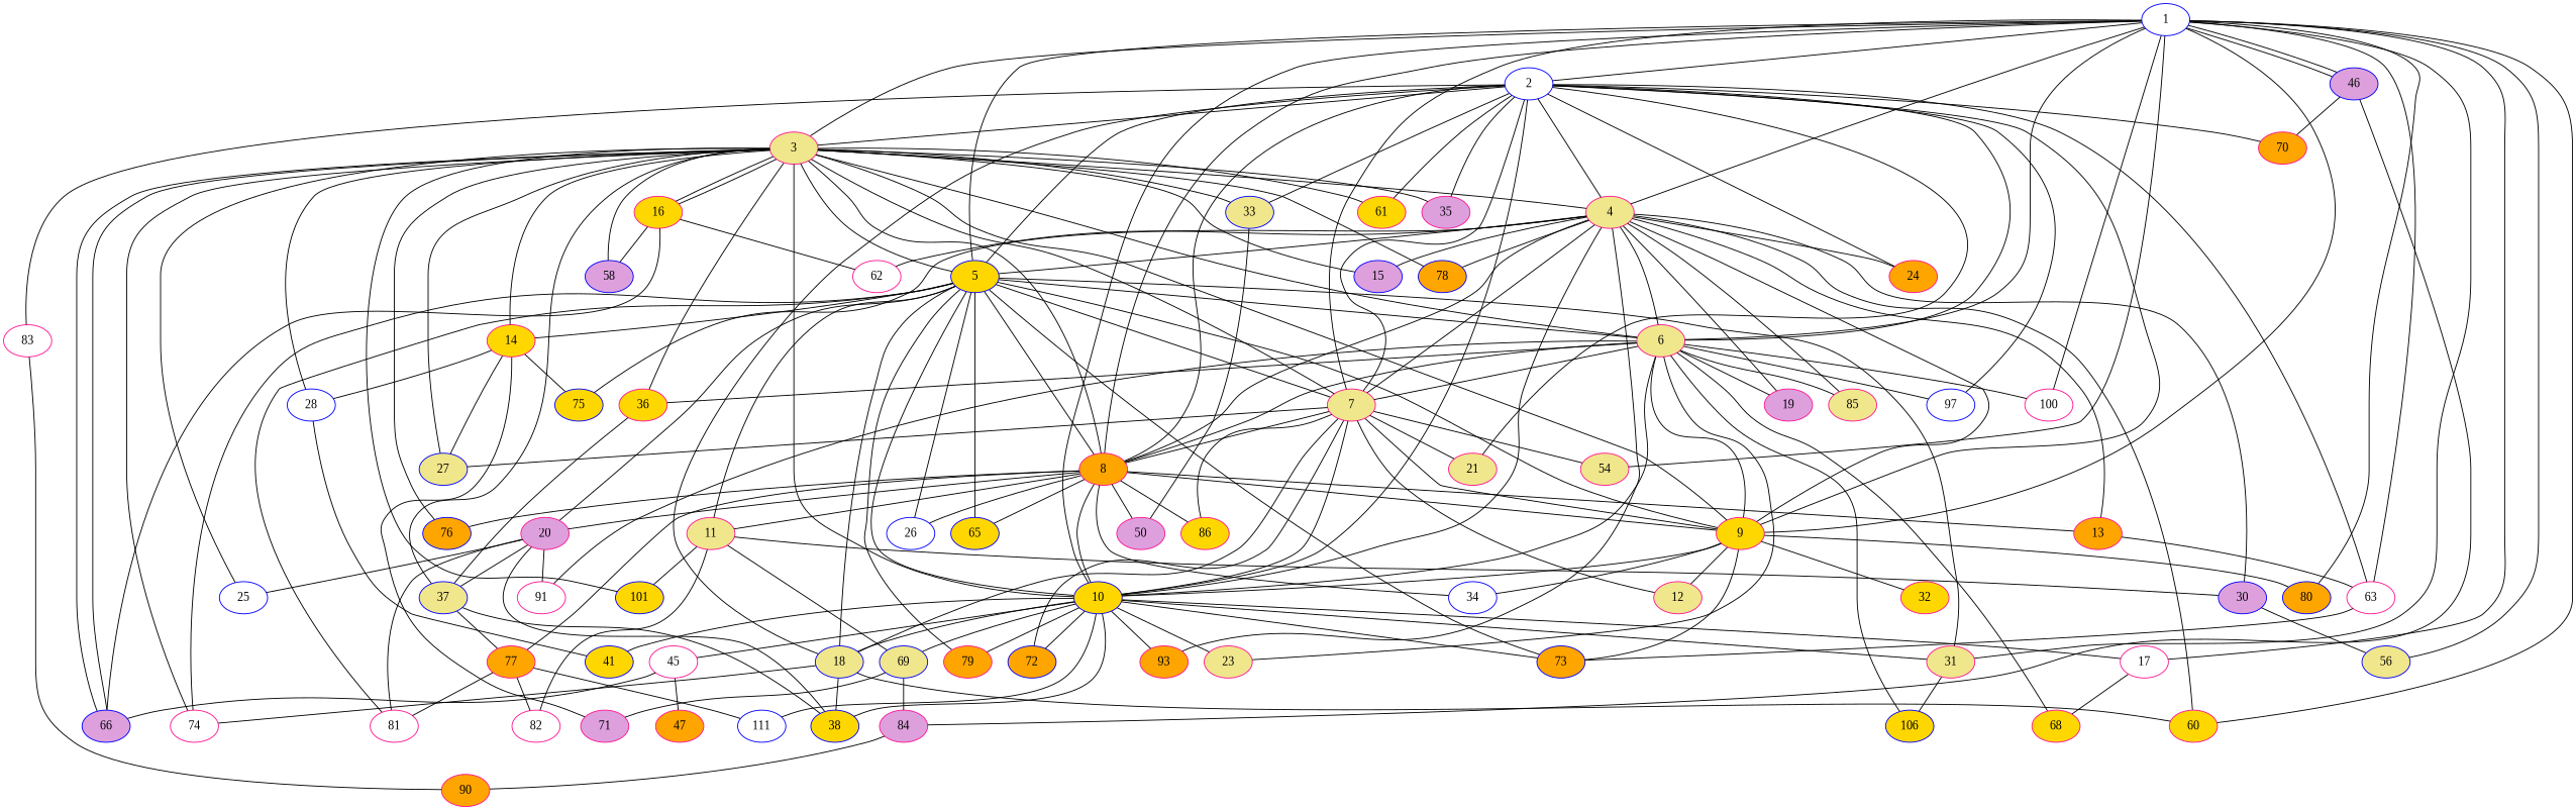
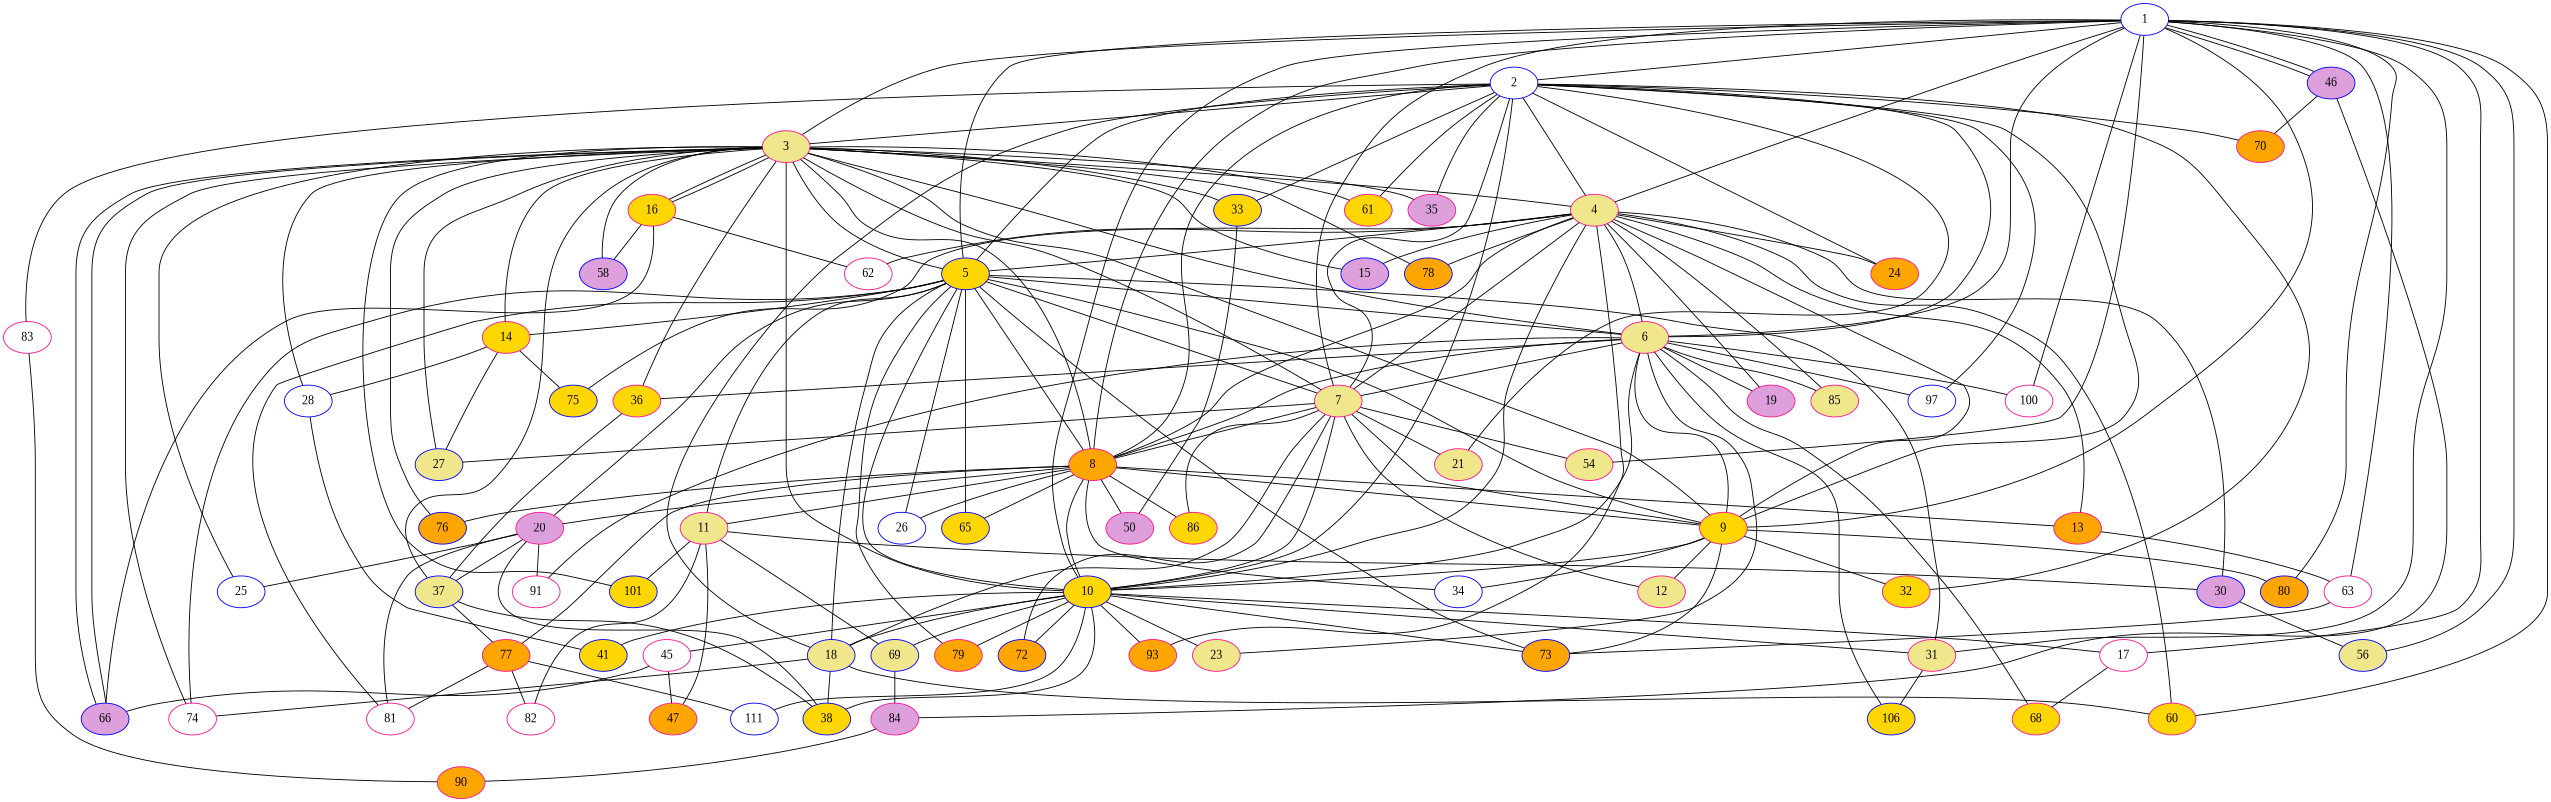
  graph {
    fontname="Liberation Serif"
    node [color=deeppink fillcolor=white fontname="Liberation Serif" style=filled]
    edge [fontname="Liberation Serif"]
    1 [color=blue]
    2 [color=blue]
    3 [fillcolor=khaki super="+42"]
    4 [fillcolor=khaki]
    5 [color=blue fillcolor=gold]
    6 [fillcolor=khaki]
    7 [fillcolor=khaki]
    8 [fillcolor=orange super="+51+94+89"]
    9 [fillcolor=gold]
    10 [color=blue fillcolor=gold super="+44+55+92+105+109+53+39+64+29+40"]
    17
    31 [fillcolor=khaki]
    46 [color=blue fillcolor=plum]
    54 [fillcolor=khaki]
    56 [color=blue fillcolor=khaki]
    60 [fillcolor=gold super="+67"]
    63
    80 [color=blue fillcolor=orange]
    100
    18 [color=blue fillcolor=khaki super="+22+49"]
    21 [fillcolor=khaki]
    24 [fillcolor=orange]
    32 [fillcolor=gold]
-   33 [color=blue fillcolor=khaki]
+   33 [color=blue fillcolor=gold]
    35 [fillcolor=plum]
    61 [fillcolor=gold]
    70 [fillcolor=orange]
    83
    97 [color=blue]
    14 [fillcolor=gold]
    15 [color=blue fillcolor=plum]
    16 [fillcolor=gold]
    25 [color=blue]
    27 [color=blue fillcolor=khaki super="+48"]
    28 [color=blue super="+104"]
    36 [fillcolor=gold]
    37 [color=blue fillcolor=khaki super="+52"]
    58 [color=blue fillcolor=plum]
    66 [color=blue fillcolor=plum super="+95"]
    74 [super="+88"]
    76 [color=blue fillcolor=orange]
    78 [color=blue fillcolor=orange]
    101 [color=blue fillcolor=gold]
    13 [fillcolor=orange]
    19 [fillcolor=plum]
    30 [color=blue fillcolor=plum super="+87"]
    62
    75 [color=blue fillcolor=gold]
    85 [fillcolor=khaki]
    93 [fillcolor=orange]
    11 [fillcolor=khaki]
    20 [fillcolor=plum]
    26 [color=blue super="+43"]
    65 [color=blue fillcolor=gold]
    73 [color=blue fillcolor=orange super="+107"]
    79 [fillcolor=orange]
    81 [super="+99"]
    23 [fillcolor=khaki]
    68 [fillcolor=gold]
    91
    106 [color=blue fillcolor=gold]
    12 [fillcolor=khaki]
    72 [color=blue fillcolor=orange]
    86 [fillcolor=gold]
    34 [color=blue]
    50 [fillcolor=plum]
    77 [fillcolor=orange]
    45
    38 [color=blue fillcolor=gold]
    41 [color=blue fillcolor=gold]
    69 [color=blue fillcolor=khaki]
    111 [color=blue]
    84 [fillcolor=plum]
    90 [fillcolor=orange]
-   71 [fillcolor=plum]
    47 [fillcolor=orange]
    82
    1 -- 2
    1 -- 3
    1 -- 4
    1 -- 5
    1 -- 6
    1 -- 7
    1 -- 8
    1 -- 9
    1 -- 10 [weight=3]
    1 -- 17
    1 -- 31
    1 -- 46
    1 -- 46
    1 -- 54
    1 -- 56
    1 -- 60
    1 -- 63
    1 -- 80
    1 -- 100
    2 -- 3
    2 -- 4
    2 -- 5
    2 -- 6
    2 -- 7
    2 -- 8
    2 -- 9
    2 -- 10 [weight=4]
    2 -- 18
    2 -- 21
    2 -- 24
-   2 -- 63
+   2 -- 32
    2 -- 33
    2 -- 35
    2 -- 61
    2 -- 70
    2 -- 83
    2 -- 97
    3 -- 4
    3 -- 5
    3 -- 6
    3 -- 7
    3 -- 8 [weight=4]
    3 -- 9
    3 -- 10 [weight=3]
    3 -- 33
    3 -- 35
    3 -- 61
    3 -- 14
    3 -- 15
    3 -- 16
    3 -- 16
    3 -- 25
    3 -- 27
    3 -- 28 [weight=2]
    3 -- 36
    3 -- 37
    3 -- 58
    3 -- 66
    3 -- 66
    3 -- 74
    3 -- 76
    3 -- 78
    3 -- 101
    4 -- 5
    4 -- 6
    4 -- 7
    4 -- 8
    4 -- 9
    4 -- 10
    4 -- 60
    4 -- 24
    4 -- 15
    4 -- 78
    4 -- 13
    4 -- 19
    4 -- 30
    4 -- 62
    4 -- 75
    4 -- 85
    4 -- 93
    5 -- 6
    5 -- 7
    5 -- 8
    5 -- 9
    5 -- 10
    5 -- 31
    5 -- 18 [weight=2]
    5 -- 14
    5 -- 74
    5 -- 11
    5 -- 20
    5 -- 26
    5 -- 65
    5 -- 73
    5 -- 79
    5 -- 81
    6 -- 7
    6 -- 8 [weight=2]
    6 -- 9
    6 -- 10
    6 -- 100
    6 -- 97
    6 -- 36
    6 -- 19
    6 -- 85
    6 -- 23
    6 -- 68
    6 -- 91
    6 -- 106
    7 -- 8
    7 -- 9
    7 -- 10
    7 -- 54
    7 -- 18
    7 -- 21
    7 -- 27
    7 -- 12
    7 -- 72
    7 -- 86
    8 -- 9
    8 -- 10 [weight=2]
    8 -- 76
    8 -- 13
    8 -- 11
    8 -- 20
    8 -- 26 [weight=2]
    8 -- 65
    8 -- 86
    8 -- 34
    8 -- 50
    8 -- 77
    9 -- 10
    9 -- 80
    9 -- 32
    9 -- 73
    9 -- 12
    9 -- 34
    10 -- 17
    10 -- 31
    10 -- 18 [weight=2]
    10 -- 93
    10 -- 73
    10 -- 79
    10 -- 23 [weight=2]
    10 -- 72
    10 -- 45
    10 -- 38
    10 -- 41 [weight=2]
    10 -- 69
    10 -- 111
    17 -- 68
    31 -- 106
    46 -- 70
    46 -- 84
    63 -- 73
    18 -- 60
    18 -- 74
    18 -- 38
    33 -- 50
    83 -- 90
    14 -- 27
    14 -- 28
    14 -- 75
-   14 -- 71
    16 -- 58
    16 -- 66
    16 -- 62
    28 -- 41
    36 -- 37
    37 -- 77
    37 -- 38
    13 -- 63
    30 -- 56
    11 -- 101
    11 -- 30
    11 -- 69
+   11 -- 47
    11 -- 82
    20 -- 25
    20 -- 37
    20 -- 81
    20 -- 91
    20 -- 38
    77 -- 81
    77 -- 111
    77 -- 82
    45 -- 66
    45 -- 47
    69 -- 84
-   69 -- 71
    84 -- 90
  }
